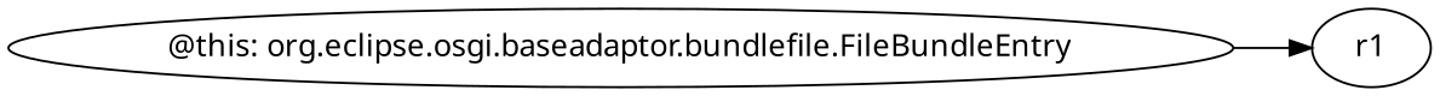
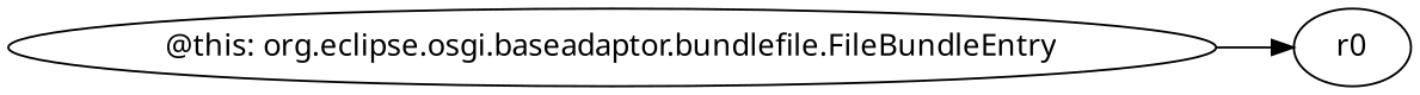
  digraph {
    rankdir=LR
    fontname="Noto Sans"
    node [fontname="Noto Sans"]
    n1 [label="@this: org.eclipse.osgi.baseadaptor.bundlefile.FileBundleEntry"]
-   n2 [label=r1]
+   n2 [label=r0]
    n1 -> n2 [fontname="Noto Sans"]
  }
